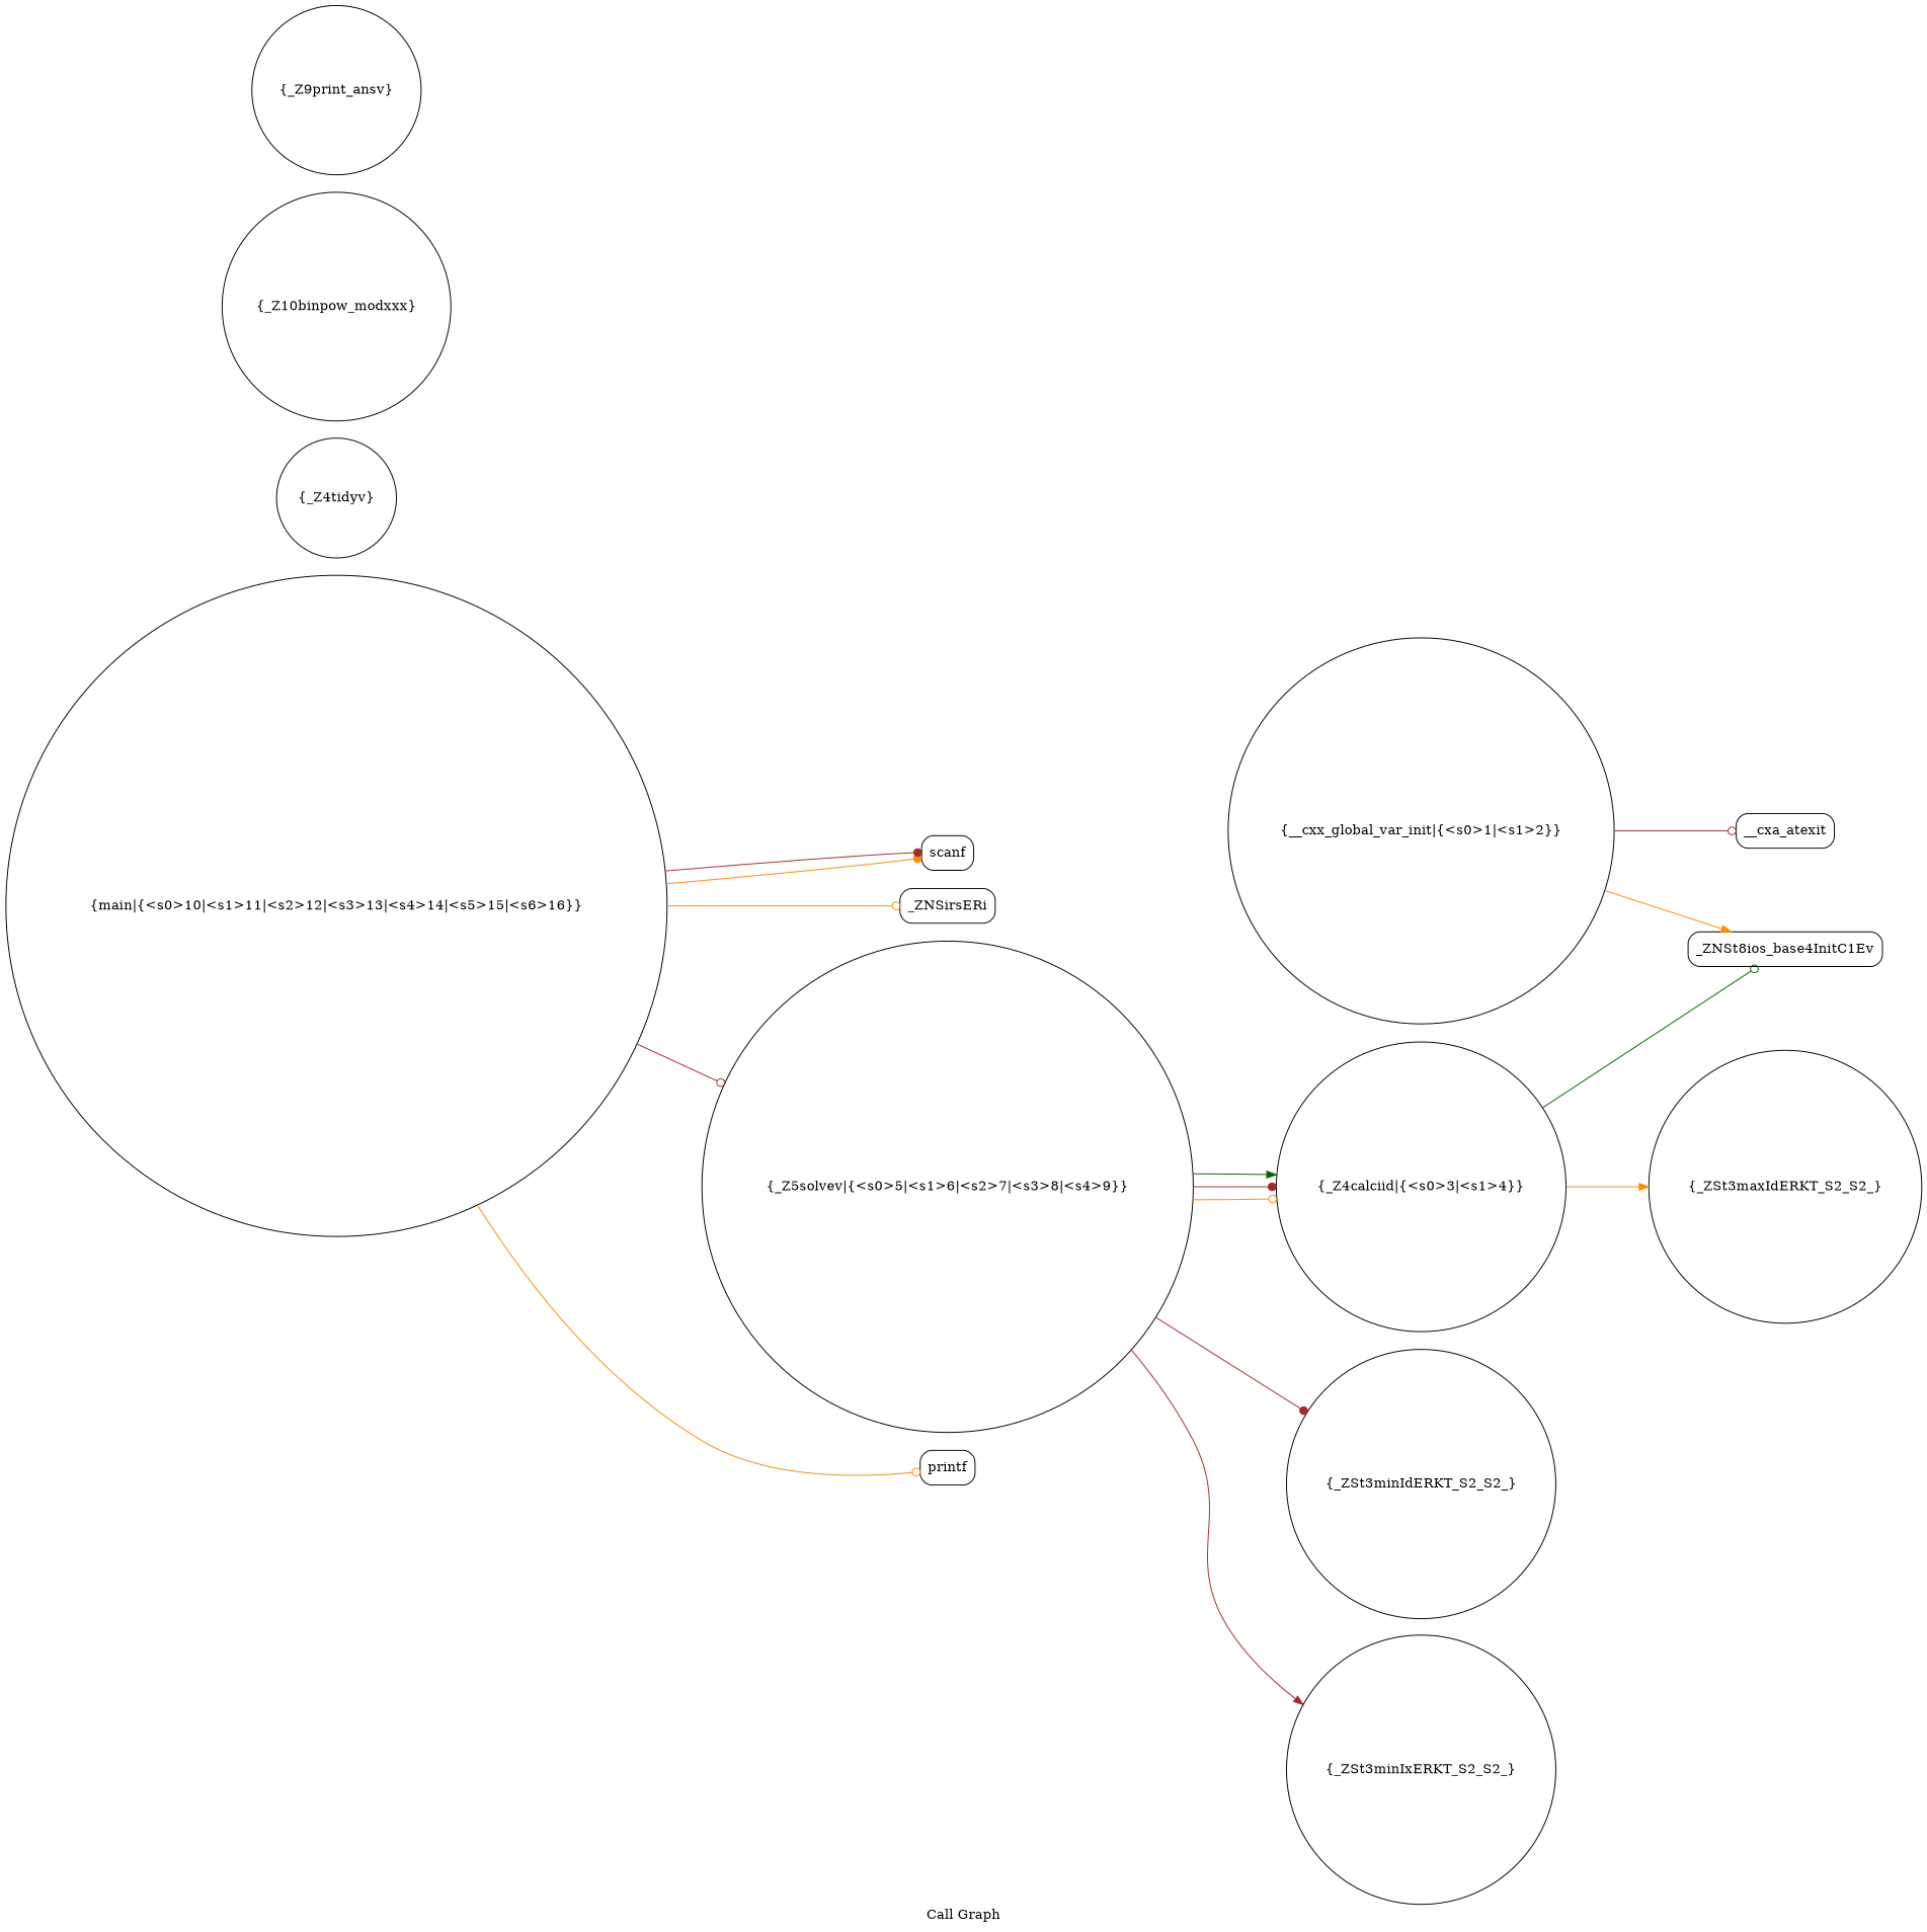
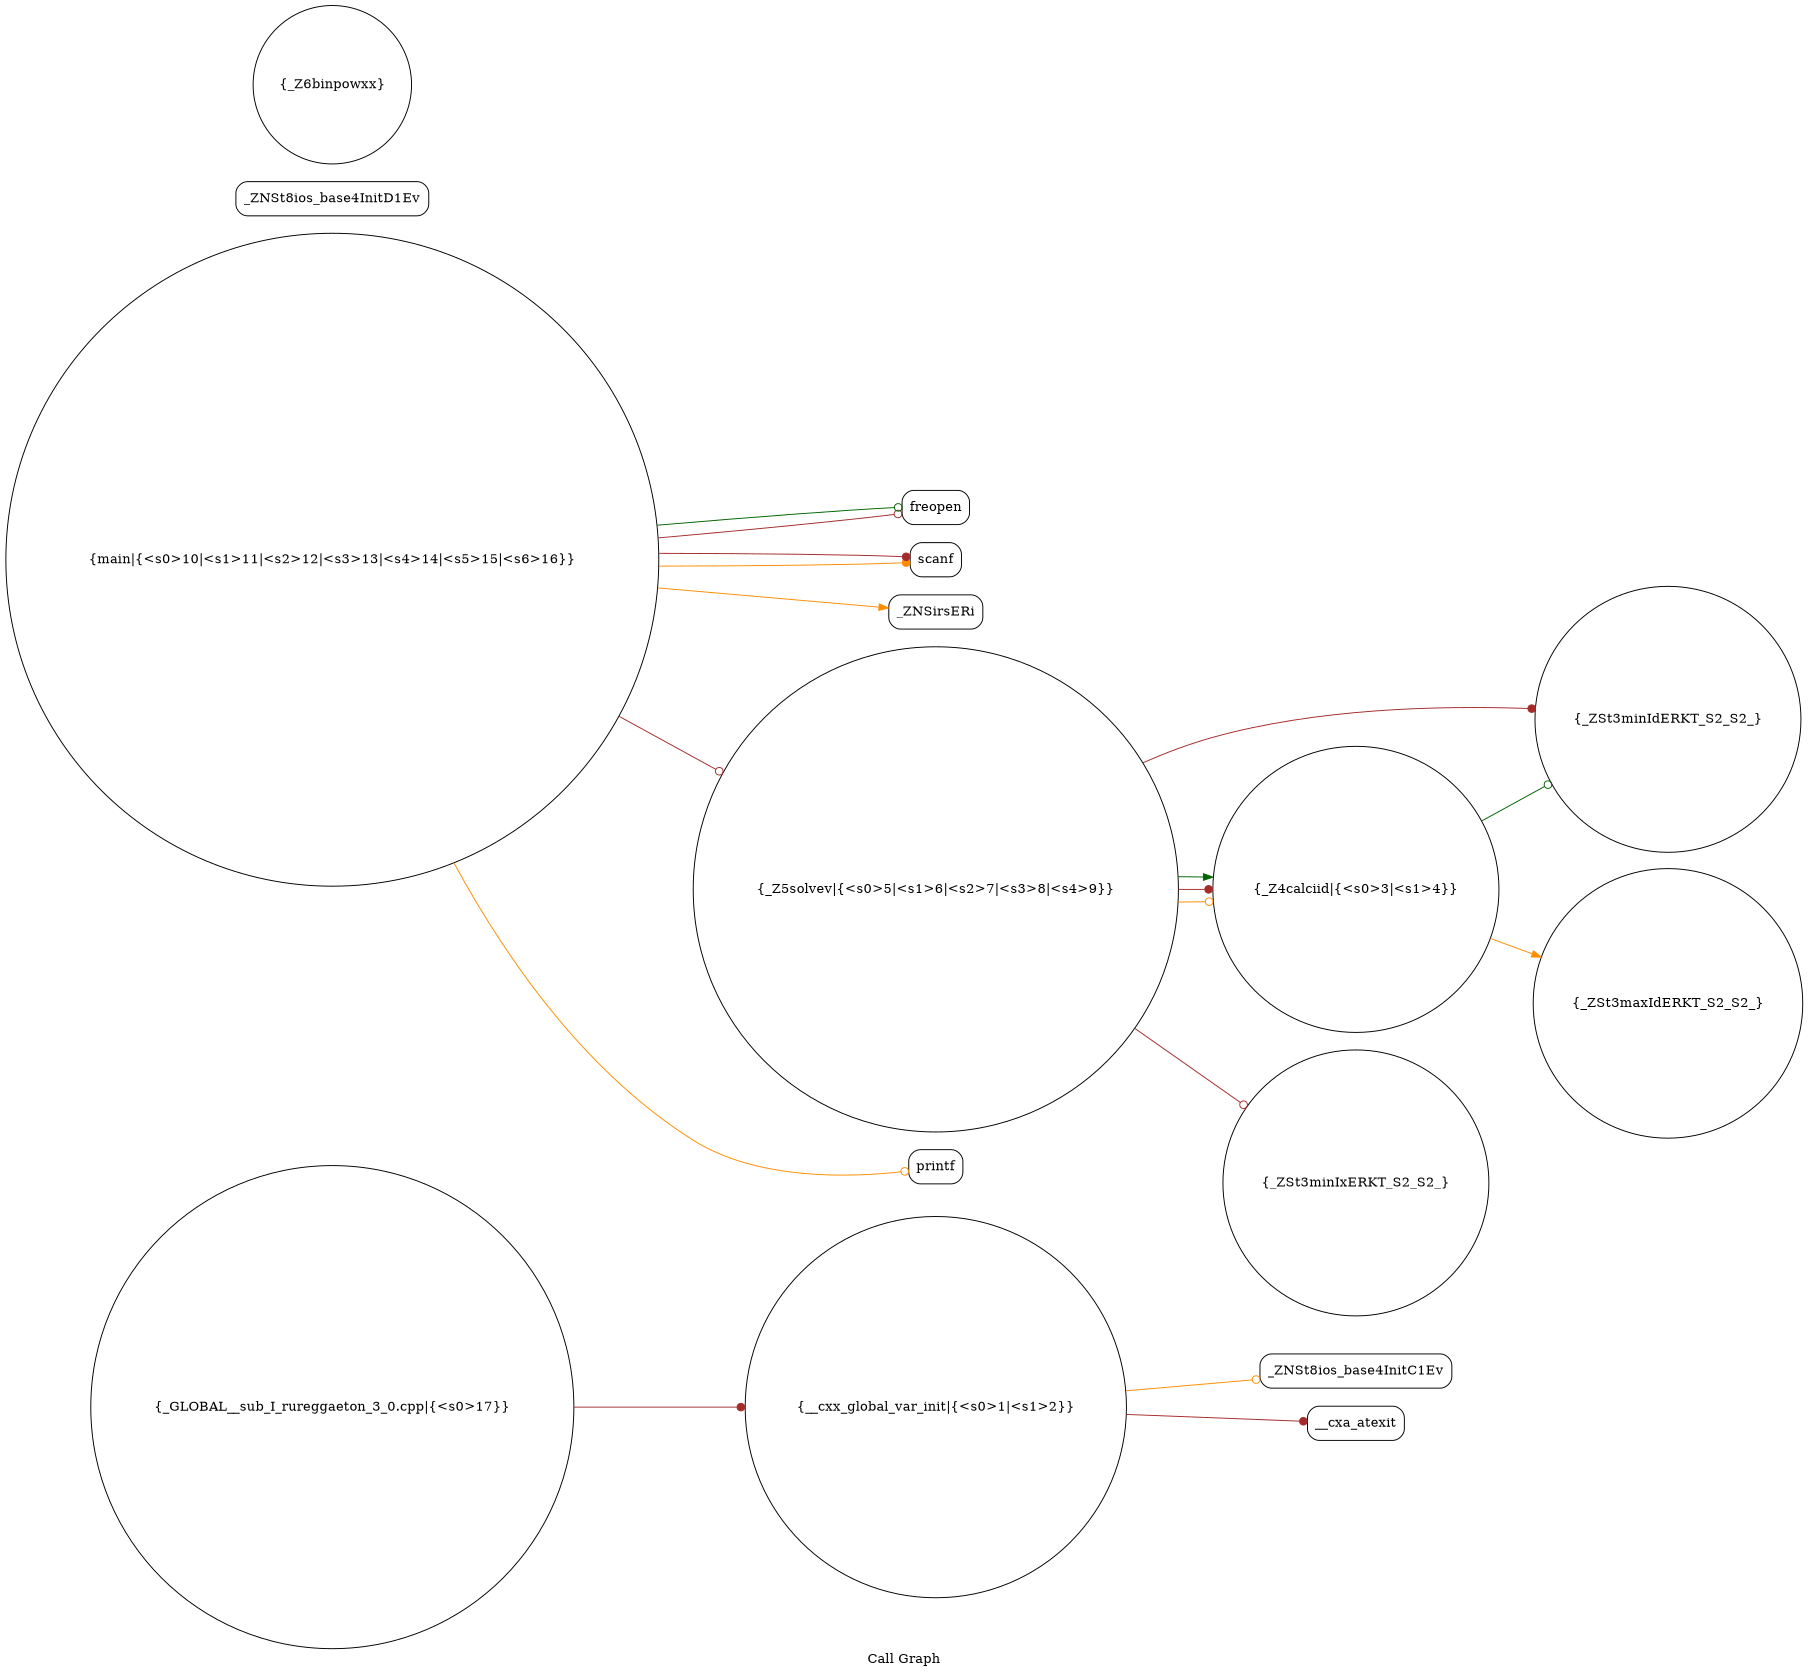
  digraph {
    label="Call Graph"
    rankdir=LR
    node [shape=circle]
    edge [arrowhead=odot color=brown tailport=s0]
    n1 [label="{__cxx_global_var_init|{<s0>1|<s1>2}}"]
    n2 [label="{_ZNSt8ios_base4InitC1Ev}" shape=Mrecord]
    n3 [label="{__cxa_atexit}" shape=Mrecord]
    n4 [label="{_Z4calciid|{<s0>3|<s1>4}}"]
    n5 [label="{_ZSt3minIdERKT_S2_S2_}"]
    n6 [label="{_ZSt3maxIdERKT_S2_S2_}"]
+   n7 [label="{freopen}" shape=Mrecord]
+   n8 [label="{_ZNSt8ios_base4InitD1Ev}" shape=Mrecord]
    n9 [label="{scanf}" shape=Mrecord]
+   n10 [label="{_Z6binpowxx}"]
    n11 [label="{_ZSt3minIxERKT_S2_S2_}"]
-   n13 [label="{_Z4tidyv}"]
+   n12 [label="{_GLOBAL__sub_I_rureggaeton_3_0.cpp|{<s0>17}}"]
    n14 [label="{main|{<s0>10|<s1>11|<s2>12|<s3>13|<s4>14|<s5>15|<s6>16}}"]
    n15 [label="{_ZNSirsERi}" shape=Mrecord]
    n16 [label="{_Z5solvev|{<s0>5|<s1>6|<s2>7|<s3>8|<s4>9}}"]
    n17 [label="{printf}" shape=Mrecord]
-   n18 [label="{_Z10binpow_modxxx}"]
-   n19 [label="{_Z9print_ansv}"]
-   n1 -> n2 [arrowhead=normal color=darkorange]
-   n1 -> n3 [tailport=s1]
-   n4 -> n2 [color=darkgreen]
+   n1 -> n2 [color=darkorange]
+   n1 -> n3 [arrowhead=dot tailport=s1]
+   n4 -> n5 [color=darkgreen]
    n4 -> n6 [arrowhead=normal color=darkorange tailport=s1]
+   n12 -> n1 [arrowhead=dot]
+   n14 -> n7
+   n14 -> n7 [color=darkgreen tailport=s1]
    n14 -> n9 [arrowhead=dot color=darkorange tailport=s3]
    n14 -> n9 [arrowhead=dot tailport=s4]
-   n14 -> n15 [color=darkorange tailport=s2]
+   n14 -> n15 [arrowhead=normal color=darkorange tailport=s2]
    n14 -> n16 [tailport=s5]
    n14 -> n17 [color=darkorange tailport=s6]
    n16 -> n4 [color=darkorange tailport=s1]
    n16 -> n4 [arrowhead=dot tailport=s2]
    n16 -> n4 [arrowhead=normal color=darkgreen tailport=s3]
    n16 -> n5 [arrowhead=dot tailport=s4]
-   n16 -> n11 [arrowhead=normal]
+   n16 -> n11
  }
